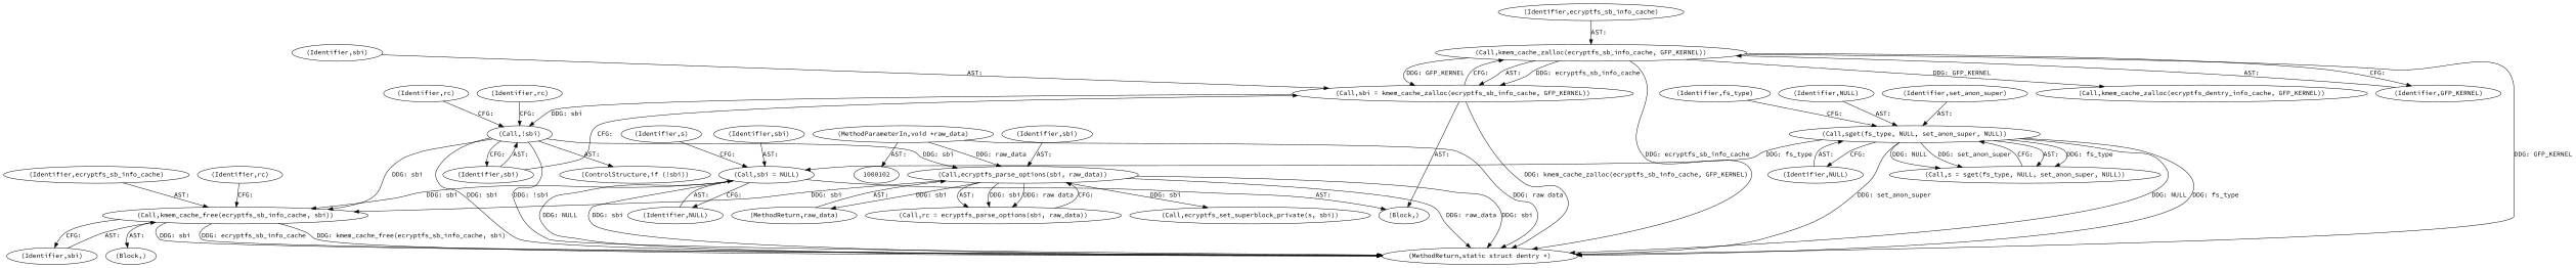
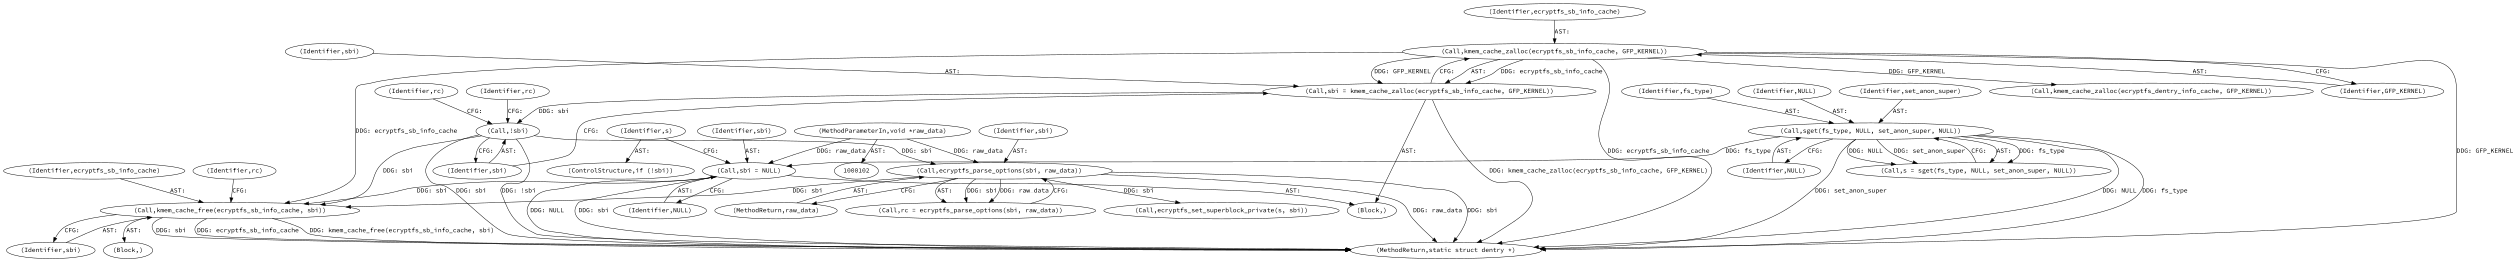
  digraph {
    fontname="Source Code Pro"
    node [fontname="Source Code Pro"]
    edge [fontname="Source Code Pro"]
    n1 [label="(Call,kmem_cache_free(ecryptfs_sb_info_cache, sbi))"]
    n2 [label="(Identifier,sbi)"]
    n3 [label="(Block,)"]
    n4 [label="(MethodReturn,static struct dentry *)"]
    n5 [label="(Call,kmem_cache_zalloc(ecryptfs_sb_info_cache, GFP_KERNEL))"]
    n6 [label="(Call,sbi = kmem_cache_zalloc(ecryptfs_sb_info_cache, GFP_KERNEL))"]
    n7 [label="(Call,kmem_cache_zalloc(ecryptfs_dentry_info_cache, GFP_KERNEL))"]
    n8 [label="(Identifier,GFP_KERNEL)"]
    n9 [label="(Call,!sbi)"]
    n10 [label="(Block,)"]
    n11 [label="(Call,ecryptfs_parse_options(sbi, raw_data))"]
    n12 [label="(Identifier,sbi)"]
    n13 [label="(ControlStructure,if (!sbi))"]
    n14 [label="(Call,ecryptfs_set_superblock_private(s, sbi))"]
    n15 [label="(MethodReturn,raw_data)"]
    n16 [label="(Call,rc = ecryptfs_parse_options(sbi, raw_data))"]
    n17 [label="(Call,sbi = NULL)"]
    n18 [label="(Identifier,NULL)"]
    n19 [label="(Call,sget(fs_type, NULL, set_anon_super, NULL))"]
    n20 [label="(Identifier,NULL)"]
    n21 [label="(Call,s = sget(fs_type, NULL, set_anon_super, NULL))"]
    n22 [label="(MethodParameterIn,void *raw_data)"]
    1000102
    n24 [label="(Identifier,sbi)"]
    n25 [label="(Identifier,NULL)"]
    n26 [label="(Identifier,rc)"]
    n27 [label="(Identifier,ecryptfs_sb_info_cache)"]
    n28 [label="(Identifier,set_anon_super)"]
    n29 [label="(Identifier,sbi)"]
    n30 [label="(Identifier,ecryptfs_sb_info_cache)"]
    n31 [label="(Identifier,rc)"]
    n32 [label="(Identifier,s)"]
    n33 [label="(Identifier,sbi)"]
    n34 [label="(Identifier,fs_type)"]
    n35 [label="(Identifier,rc)"]
    n1 -> n2 [label="CFG: "]
    n1 -> n3 [label="AST: "]
    n1 -> n4 [label="DDG: sbi"]
    n1 -> n4 [label="DDG: ecryptfs_sb_info_cache"]
    n1 -> n4 [label="DDG: kmem_cache_free(ecryptfs_sb_info_cache, sbi)"]
    n2 -> n1 [label="AST: "]
+   n5 -> n1 [label="DDG: ecryptfs_sb_info_cache"]
    n5 -> n4 [label="DDG: ecryptfs_sb_info_cache"]
    n5 -> n4 [label="DDG: GFP_KERNEL"]
    n5 -> n6 [label="AST: "]
    n5 -> n6 [label="DDG: ecryptfs_sb_info_cache"]
    n5 -> n6 [label="DDG: GFP_KERNEL"]
    n5 -> n7 [label="DDG: GFP_KERNEL"]
    n5 -> n8 [label="CFG: "]
    n6 -> n4 [label="DDG: kmem_cache_zalloc(ecryptfs_sb_info_cache, GFP_KERNEL)"]
    n6 -> n5 [label="CFG: "]
    n6 -> n9 [label="DDG: sbi"]
    n6 -> n10 [label="AST: "]
    n8 -> n5 [label="AST: "]
    n9 -> n1 [label="DDG: sbi"]
    n9 -> n4 [label="DDG: sbi"]
    n9 -> n4 [label="DDG: !sbi"]
    n9 -> n11 [label="DDG: sbi"]
    n9 -> n12 [label="CFG: "]
-   n9 -> n13 [label="AST: "]
+   n32 -> n13 [label="AST: "]
    n11 -> n1 [label="DDG: sbi"]
    n11 -> n4 [label="DDG: sbi"]
    n11 -> n4 [label="DDG: raw_data"]
    n11 -> n14 [label="DDG: sbi"]
-   n11 -> n15 [label="DDG: sbi"]
+   n11 -> n15 [label="CFG: "]
    n11 -> n16 [label="AST: "]
    n11 -> n16 [label="DDG: sbi"]
    n11 -> n16 [label="DDG: raw_data"]
    n12 -> n6 [label="CFG: "]
    n12 -> n9 [label="AST: "]
    n15 -> n11 [label="AST: "]
    n16 -> n11 [label="CFG: "]
    n17 -> n1 [label="DDG: sbi"]
    n17 -> n4 [label="DDG: NULL"]
    n17 -> n4 [label="DDG: sbi"]
    n17 -> n10 [label="AST: "]
    n17 -> n18 [label="CFG: "]
    n18 -> n17 [label="AST: "]
    n19 -> n4 [label="DDG: set_anon_super"]
    n19 -> n4 [label="DDG: NULL"]
    n19 -> n4 [label="DDG: fs_type"]
    n19 -> n17 [label="DDG: fs_type"]
    n19 -> n20 [label="CFG: "]
    n19 -> n21 [label="AST: "]
    n19 -> n21 [label="DDG: fs_type"]
    n19 -> n21 [label="DDG: NULL"]
    n19 -> n21 [label="DDG: set_anon_super"]
    n20 -> n19 [label="AST: "]
    n21 -> n19 [label="CFG: "]
-   n22 -> n4 [label="DDG: raw_data"]
+   n22 -> n17 [label="DDG: raw_data"]
    n22 -> n11 [label="DDG: raw_data"]
    n22 -> 1000102 [label="AST: "]
    n24 -> n17 [label="AST: "]
    n25 -> n19 [label="AST: "]
    n26 -> n1 [label="CFG: "]
    n27 -> n5 [label="AST: "]
    n28 -> n19 [label="AST: "]
    n29 -> n11 [label="AST: "]
    n30 -> n1 [label="AST: "]
    n31 -> n9 [label="CFG: "]
    n32 -> n17 [label="CFG: "]
    n33 -> n6 [label="AST: "]
-   n34 -> n19 [label="CFG: "]
+   n34 -> n19 [label="AST: "]
    n35 -> n9 [label="CFG: "]
  }
